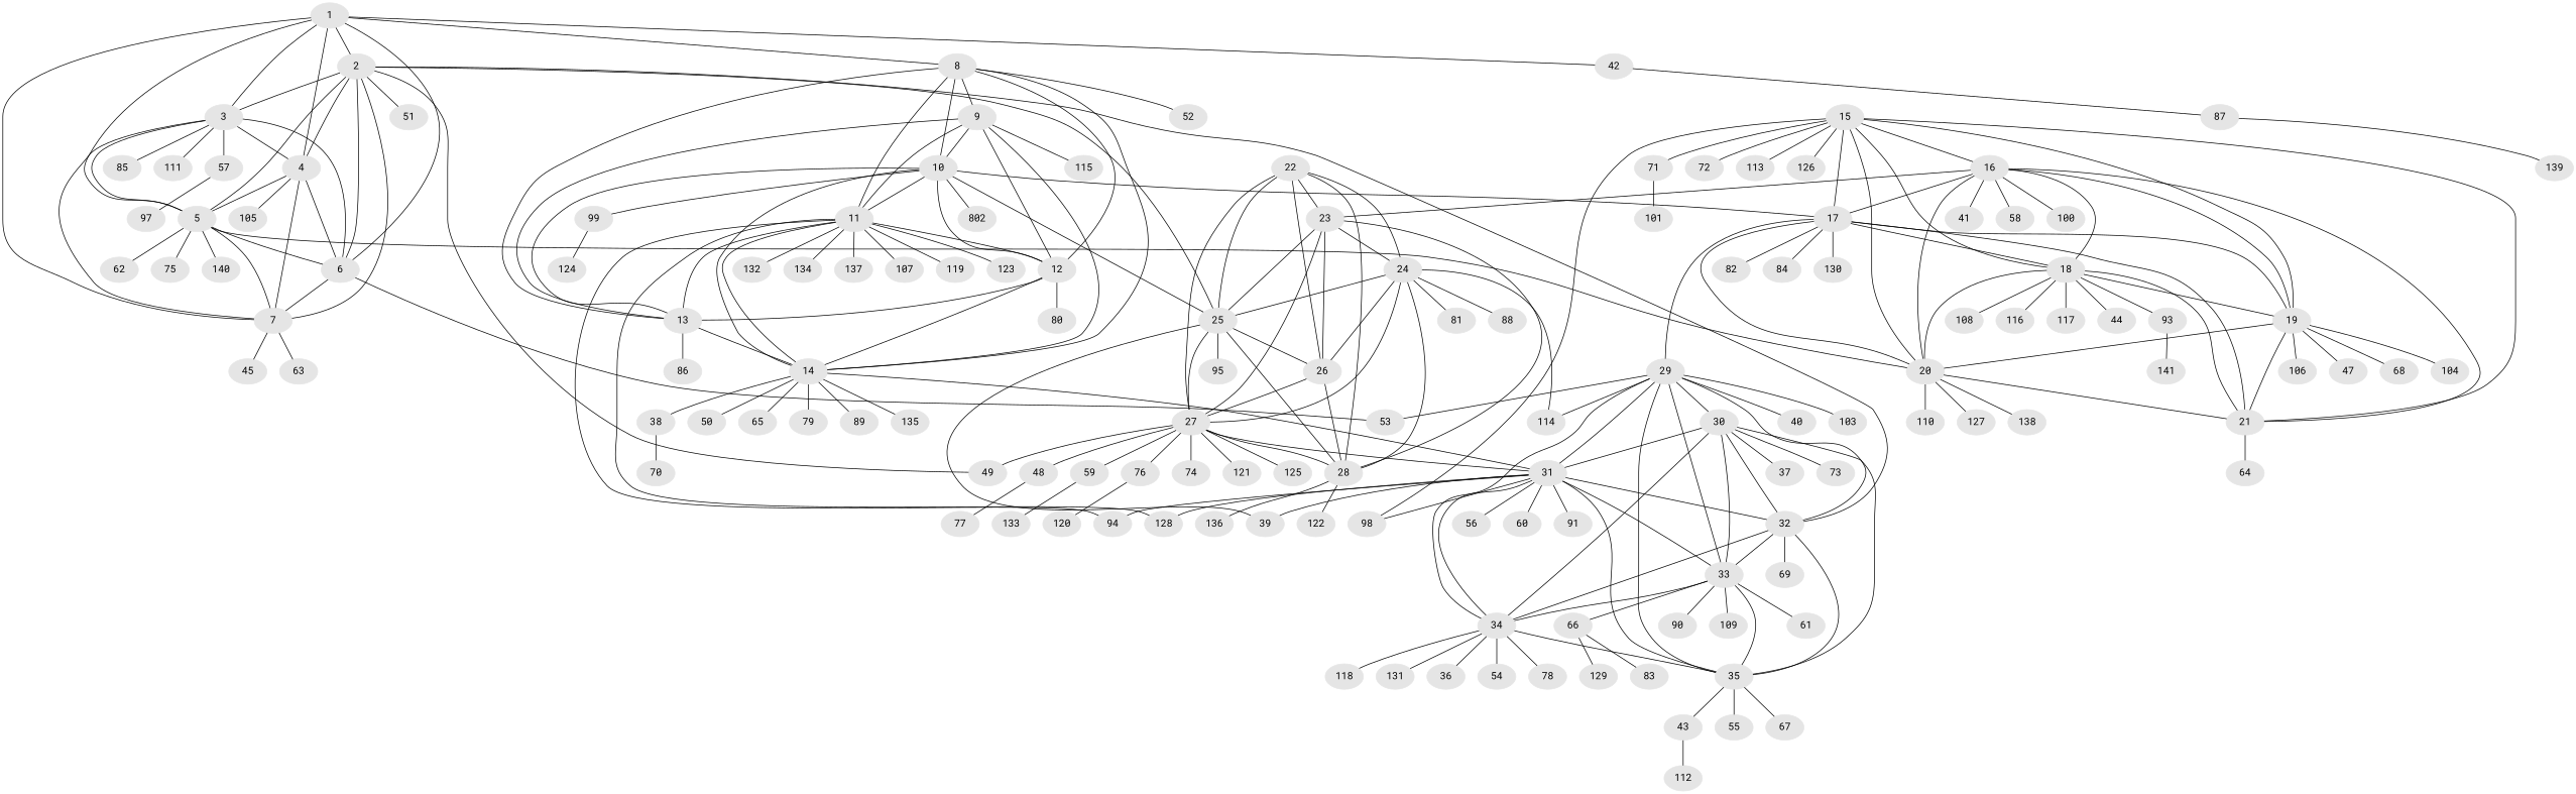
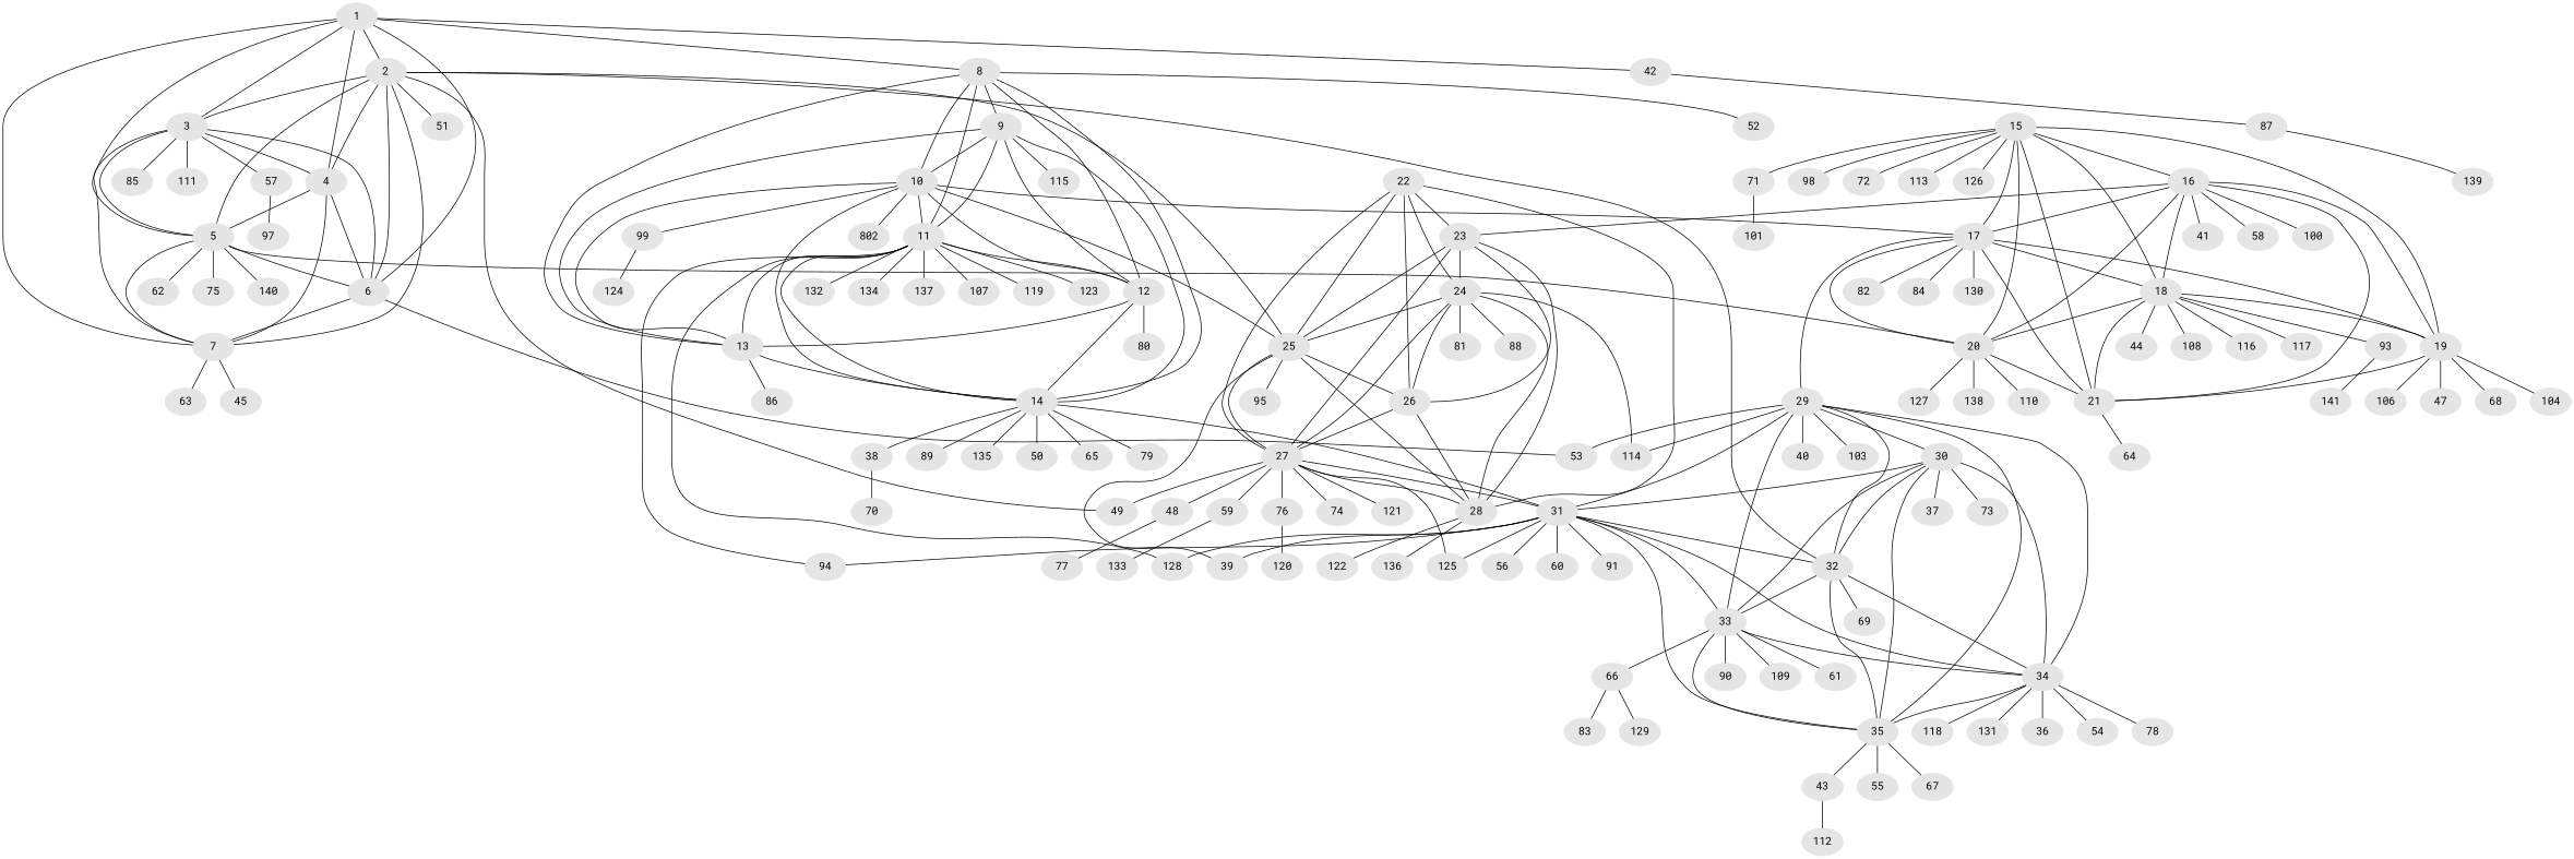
  graph {
    fontname="Roboto Mono"
    node [color=gray90 fontname="Roboto Mono" style=filled]
    edge [fontname="Roboto Mono"]
    1
    2
    3
    4
    5
    6
    7
    8
    42
    25
    32
    49
    51
    57
    85
    111
-   105
    20
    62
    75
    140
    53
    45
    63
    9
    10
    11
    12
    13
    14
    52
    87
    26
    27
    28
    39
    95
    33
    34
    35
    69
    97
    21
    110
    127
    138
    115
    17
    99
    n50 [label=802]
    94
    107
    119
    123
    128
    132
    134
    137
    80
    86
    31
    38
    50
    65
    79
    89
    135
    18
    19
    29
    82
    84
    130
    124
    98
    56
    60
    91
    70
    15
    16
    71
    72
    113
    126
    23
    41
    58
    100
    44
    93
    108
    116
    117
    47
    68
    104
    106
    64
    101
    24
    114
    30
    40
    103
    141
    22
    81
    88
    48
    59
    74
    76
    121
    125
    122
    136
    77
    133
    120
    37
    73
    61
    66
    90
    109
    36
    54
    78
    118
    131
    43
    55
    67
    83
    129
    112
    139
    1 -- 2
    1 -- 3
    1 -- 4
    1 -- 5
    1 -- 6
    1 -- 7
    1 -- 8
    1 -- 42
    2 -- 3
    2 -- 4
    2 -- 5
    2 -- 6
    2 -- 7
    2 -- 25
    2 -- 32
    2 -- 49
    2 -- 51
    3 -- 4
    3 -- 5
    3 -- 6
    3 -- 7
    3 -- 57
    3 -- 85
    3 -- 111
    4 -- 5
    4 -- 6
    4 -- 7
-   4 -- 105
    5 -- 6
    5 -- 7
    5 -- 20
    5 -- 62
    5 -- 75
    5 -- 140
    6 -- 7
    6 -- 53
    7 -- 45
    7 -- 63
    8 -- 9
    8 -- 10
    8 -- 11
    8 -- 12
    8 -- 13
    8 -- 14
    8 -- 52
    42 -- 87
    25 -- 26
    25 -- 27
    25 -- 28
    25 -- 39
    25 -- 95
    32 -- 33
    32 -- 34
    32 -- 35
    32 -- 69
    57 -- 97
    20 -- 21
    20 -- 110
    20 -- 127
    20 -- 138
    9 -- 10
    9 -- 11
    9 -- 12
    9 -- 13
    9 -- 14
    9 -- 115
    10 -- 25
    10 -- 11
    10 -- 12
    10 -- 13
    10 -- 14
    10 -- 17
    10 -- 99
    10 -- n50
    11 -- 12
    11 -- 13
    11 -- 14
    11 -- 94
    11 -- 107
    11 -- 119
    11 -- 123
    11 -- 128
    11 -- 132
    11 -- 134
    11 -- 137
    12 -- 13
    12 -- 14
    12 -- 80
    13 -- 14
    13 -- 86
    14 -- 31
    14 -- 38
    14 -- 50
    14 -- 65
    14 -- 79
    14 -- 89
    14 -- 135
    87 -- 139
    26 -- 27
    26 -- 28
    27 -- 49
    27 -- 28
    27 -- 31
    27 -- 48
    27 -- 59
    27 -- 74
    27 -- 76
    27 -- 121
    27 -- 125
    28 -- 122
    28 -- 136
    33 -- 34
    33 -- 35
    33 -- 61
    33 -- 66
    33 -- 90
    33 -- 109
    34 -- 35
    34 -- 36
    34 -- 54
    34 -- 78
    34 -- 118
    34 -- 131
    35 -- 43
    35 -- 55
    35 -- 67
    21 -- 64
    17 -- 20
    17 -- 21
    17 -- 18
    17 -- 19
    17 -- 29
    17 -- 82
    17 -- 84
    17 -- 130
    99 -- 124
    31 -- 32
    31 -- 39
    31 -- 33
    31 -- 34
    31 -- 35
    31 -- 94
    31 -- 128
-   31 -- 98
+   31 -- 125
    31 -- 56
    31 -- 60
    31 -- 91
    38 -- 70
    18 -- 20
    18 -- 21
    18 -- 19
    18 -- 44
    18 -- 93
    18 -- 108
    18 -- 116
    18 -- 117
-   19 -- 20
    19 -- 21
    19 -- 47
    19 -- 68
    19 -- 104
    19 -- 106
    29 -- 32
    29 -- 53
    29 -- 33
    29 -- 34
    29 -- 35
    29 -- 31
    29 -- 114
    29 -- 30
    29 -- 40
    29 -- 103
    15 -- 20
    15 -- 21
    15 -- 17
    15 -- 18
    15 -- 19
    15 -- 98
    15 -- 16
    15 -- 71
    15 -- 72
    15 -- 113
    15 -- 126
    16 -- 20
    16 -- 21
    16 -- 17
    16 -- 18
    16 -- 19
    16 -- 23
    16 -- 41
    16 -- 58
    16 -- 100
    71 -- 101
    23 -- 25
    23 -- 26
    23 -- 27
    23 -- 28
    23 -- 24
    93 -- 141
    24 -- 25
    24 -- 26
    24 -- 27
    24 -- 28
    24 -- 114
    24 -- 81
    24 -- 88
    30 -- 32
    30 -- 33
    30 -- 34
    30 -- 35
    30 -- 31
    30 -- 37
    30 -- 73
    22 -- 25
    22 -- 26
    22 -- 27
    22 -- 28
    22 -- 23
    22 -- 24
    48 -- 77
    59 -- 133
    76 -- 120
    66 -- 83
    66 -- 129
    43 -- 112
  }
